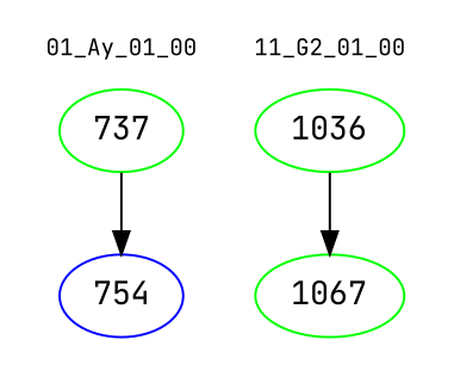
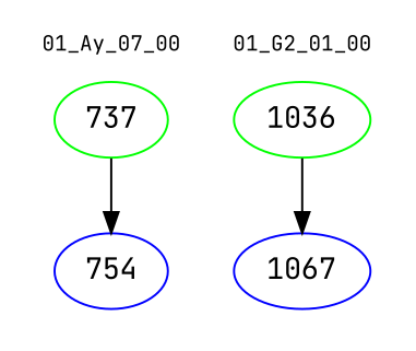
  digraph {
    fontname="JetBrains Mono"
    node [color=green fontname="JetBrains Mono"]
    edge [color=black fontname="JetBrains Mono"]
    n1 [label=737]
    n2 [color=blue label=754]
    n3 [label=1036]
-   n4 [label=1067]
+   n4 [color=blue label=1067]
    subgraph cluster_1 {
      color=white
      fontsize=10
-     label="01_Ay_01_00"
+     label="01_Ay_07_00"
      n1
      n2
    }
    subgraph cluster_2 {
      color=white
      fontsize=10
-     label="11_G2_01_00"
+     label="01_G2_01_00"
      n3
      n4
    }
    n1 -> n2
    n3 -> n4
  }
